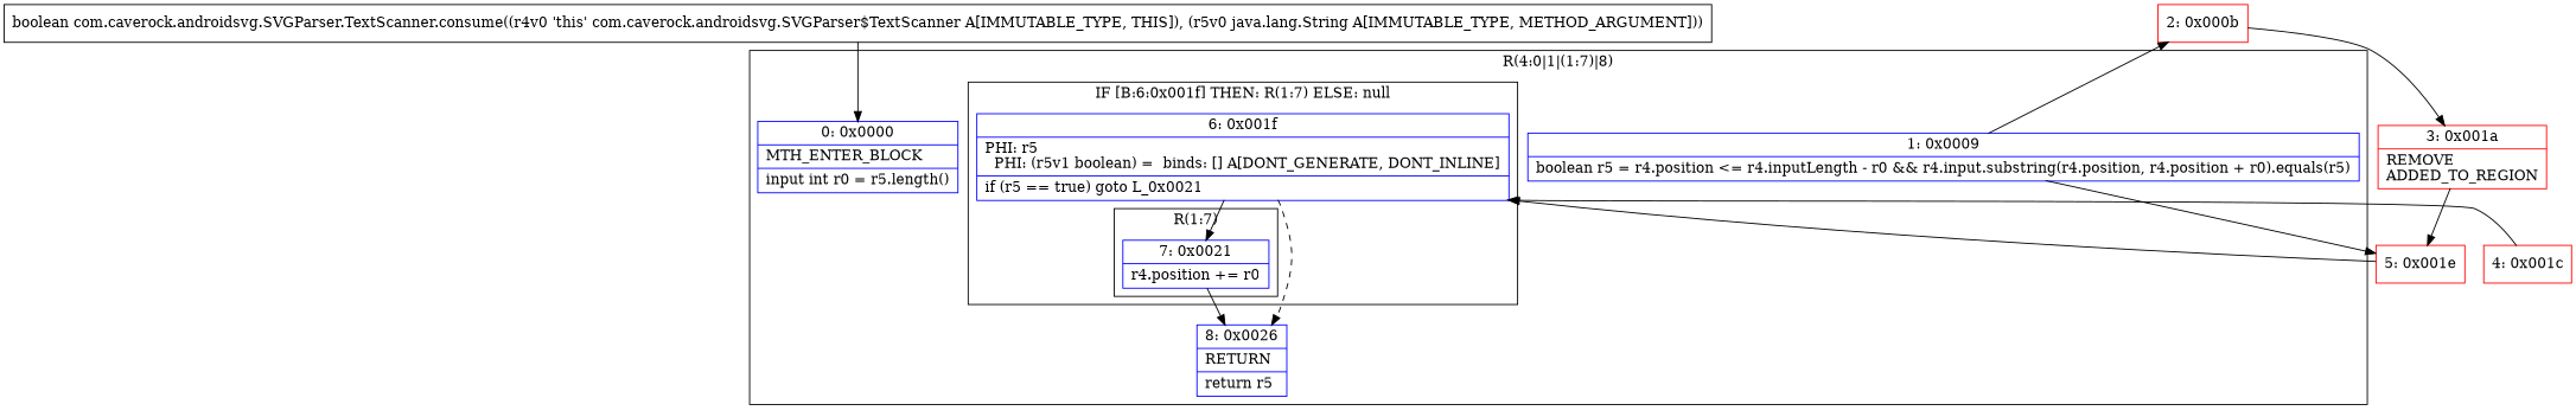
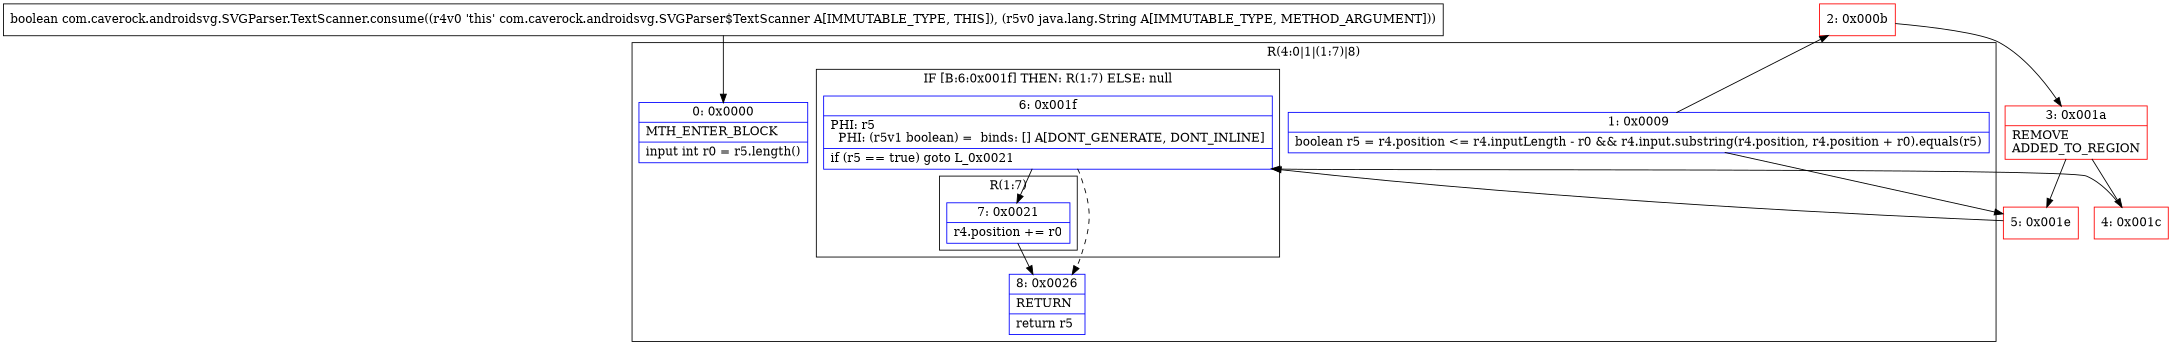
  digraph {
    node [color=blue shape=record]
    n1 [label="{7\:\ 0x0021|r4.position += r0\l}"]
    n2 [label="{6\:\ 0x001f|PHI: r5 \l  PHI: (r5v1 boolean) =  binds: [] A[DONT_GENERATE, DONT_INLINE]\l|if (r5 == true) goto L_0x0021\l}"]
    n3 [label="{0\:\ 0x0000|MTH_ENTER_BLOCK\l|input int r0 = r5.length()\l}"]
    n4 [label="{1\:\ 0x0009|boolean r5 = r4.position \<= r4.inputLength \- r0 && r4.input.substring(r4.position, r4.position + r0).equals(r5)\l}"]
    n5 [label="{8\:\ 0x0026|RETURN\l|return r5\l}"]
    n6 [color=red label="{2\:\ 0x000b}"]
    n7 [color=red label="{5\:\ 0x001e}"]
    n8 [color=red label="{3\:\ 0x001a|REMOVE\lADDED_TO_REGION\l}"]
    n9 [color=red label="{4\:\ 0x001c}"]
    n10 [label="{boolean com.caverock.androidsvg.SVGParser.TextScanner.consume((r4v0 'this' com.caverock.androidsvg.SVGParser$TextScanner A[IMMUTABLE_TYPE, THIS]), (r5v0 java.lang.String A[IMMUTABLE_TYPE, METHOD_ARGUMENT])) }" color=""]
    subgraph cluster_1 {
      label="R(4:0|1|(1:7)|8)"
      n3
      n4
      n5
      subgraph cluster_2 {
        label="IF [B:6:0x001f] THEN: R(1:7) ELSE: null"
        n2
        subgraph cluster_3 {
          label="R(1:7)"
          n1
        }
      }
    }
    n1 -> n5
    n2 -> n1
    n2 -> n5 [style=dashed]
    n4 -> n6
    n4 -> n7
    n6 -> n8
    n7 -> n2
    n8 -> n7
+   n8 -> n9
    n9 -> n2
    n10 -> n3
  }
